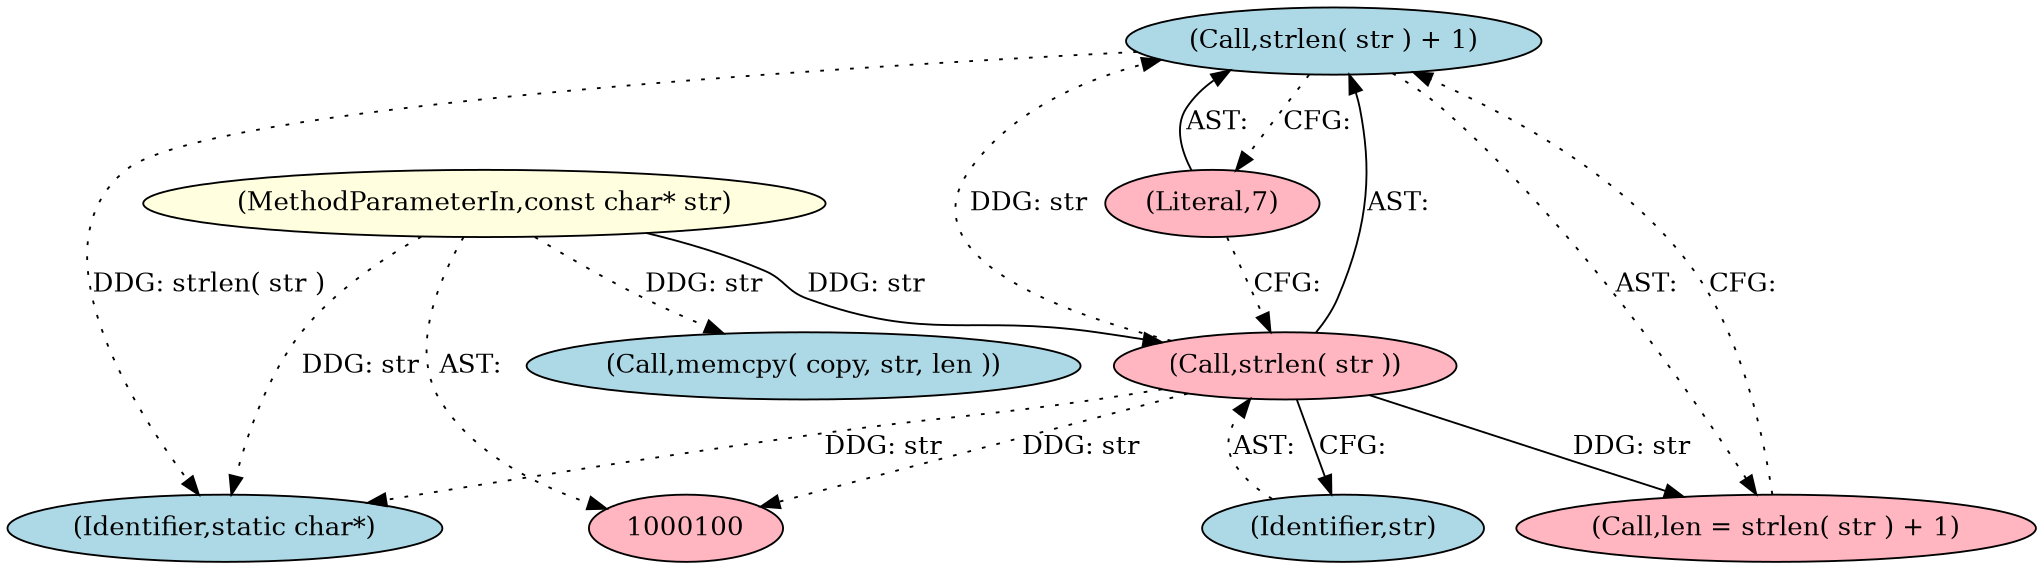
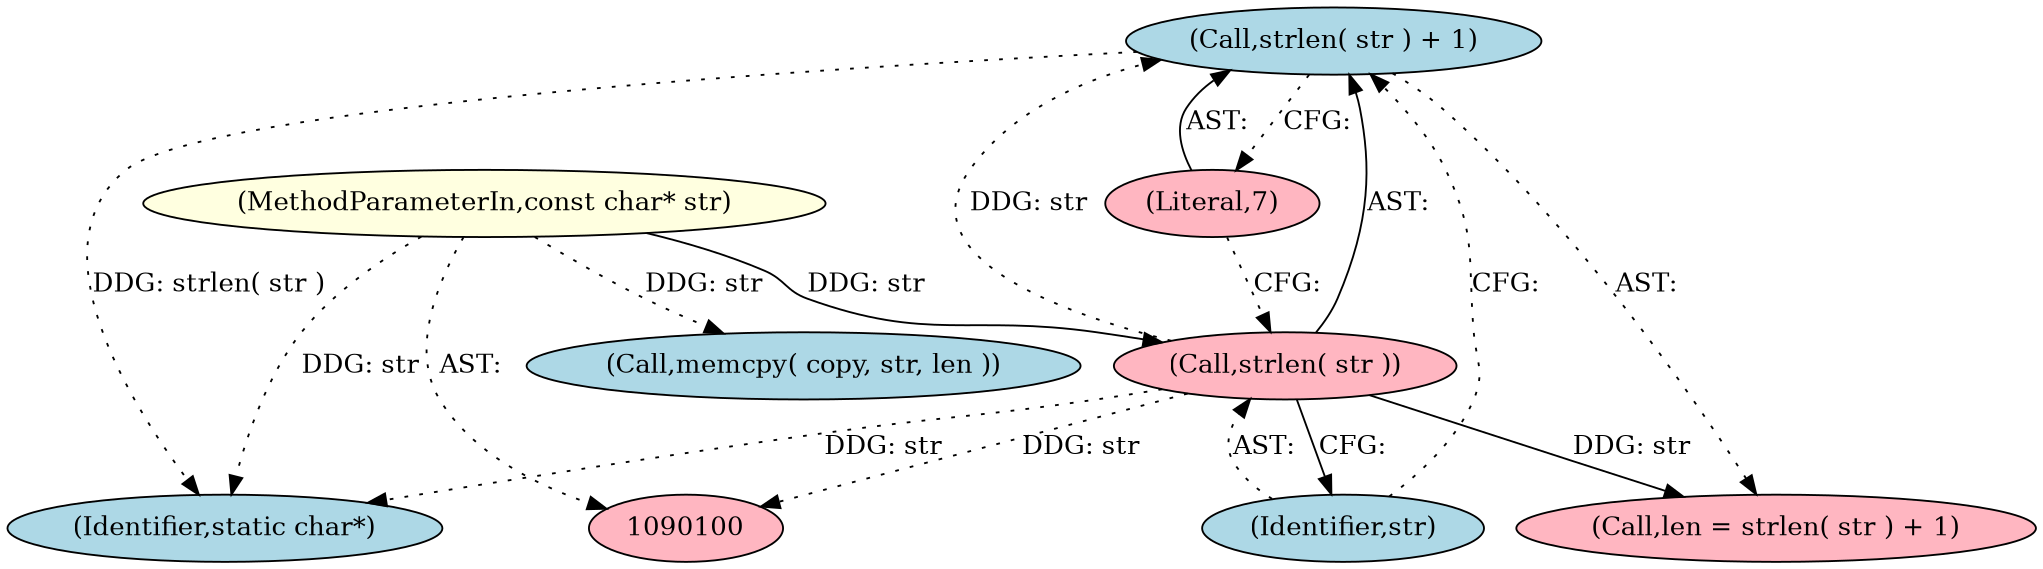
  digraph {
    node [fillcolor=lightblue style=filled]
    edge [style=dotted]
    n1 [label="(Call,strlen( str ) + 1)"]
    n2 [label="(Identifier,static char*)"]
    n3 [fillcolor=lightpink label="(Call,len = strlen( str ) + 1)"]
    n4 [fillcolor=lightpink label="(Literal,7)"]
    n5 [fillcolor=lightpink label="(Call,strlen( str ))"]
    n6 [label="(Identifier,str)"]
-   1000100 [fillcolor=lightpink]
+   1000100 [fillcolor=lightpink label=1090100]
    n8 [label="(Call,memcpy( copy, str, len ))"]
    n9 [fillcolor=lightyellow label="(MethodParameterIn,const char* str)"]
    n1 -> n2 [label="DDG: strlen( str )"]
    n1 -> n3 [label="AST: "]
    n1 -> n4 [label="CFG: "]
-   n3 -> n1 [label="CFG: "]
+   n6 -> n1 [label="CFG: "]
    n4 -> n1 [label="AST: " style=solid]
    n4 -> n5 [label="CFG: "]
    n5 -> n1 [label="AST: " style=solid]
    n5 -> n1 [label="DDG: str"]
    n5 -> n2 [label="DDG: str"]
    n5 -> n3 [label="DDG: str" style=solid]
    n5 -> n6 [label="CFG: " style=solid]
    n5 -> 1000100 [label="DDG: str"]
    n6 -> n5 [label="AST: "]
    n9 -> n2 [label="DDG: str"]
    n9 -> n5 [label="DDG: str" style=solid]
    n9 -> 1000100 [label="AST: "]
    n9 -> n8 [label="DDG: str"]
  }
